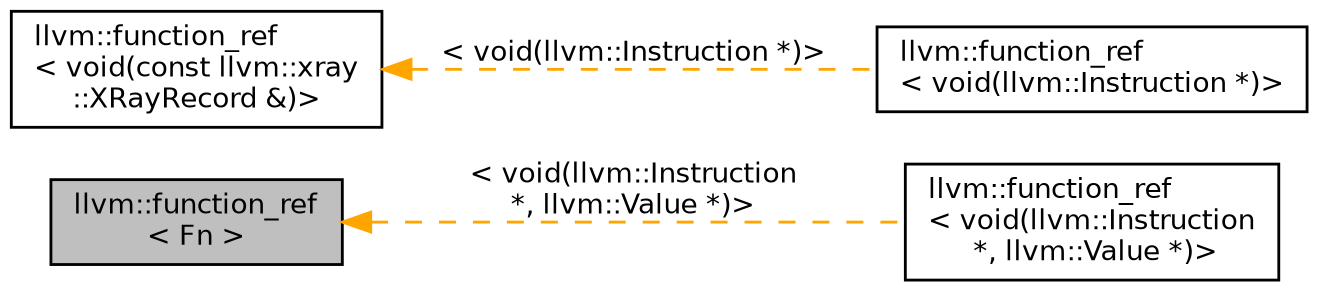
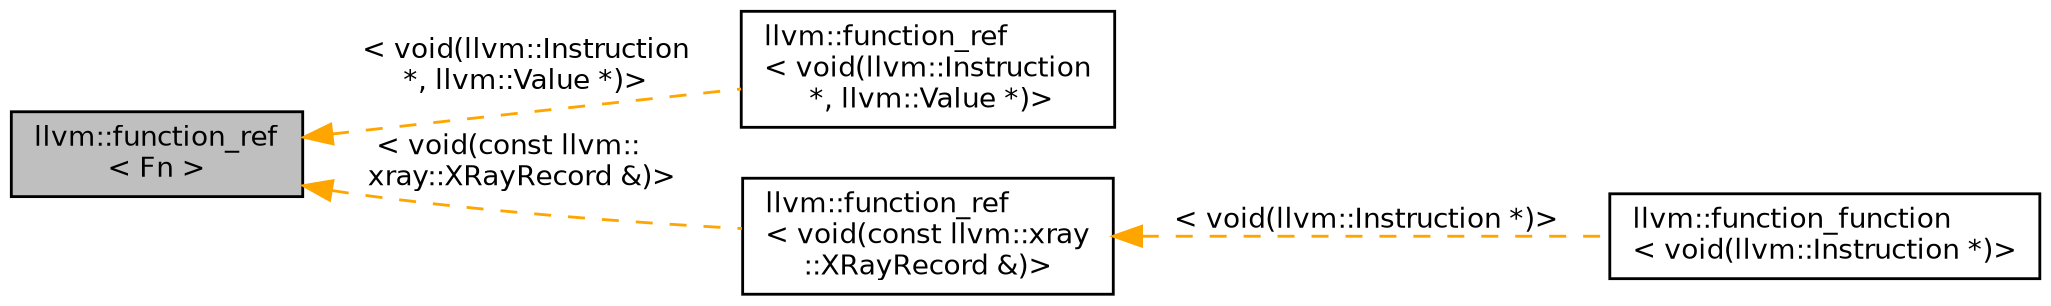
  digraph {
    rankdir=LR
    node [color=black fontname=Helvetica fontsize=10 shape=box]
    edge [color=orange dir=back fontname=Helvetica fontsize=10 labelfontname=Helvetica labelfontsize=10 style=dashed]
    n1 [fillcolor=grey75 fontcolor=black height=0.2 label="llvm::function_ref\l\< Fn \>" style=filled width=0.4]
    n2 [height=0.2 label="llvm::function_ref\l\< void(llvm::Instruction\l *, llvm::Value *)\>" width=0.4]
    n3 [height=0.2 label="llvm::function_ref\l\< void(const llvm::xray\l::XRayRecord &)\>" width=0.4]
-   n4 [height=0.2 label="llvm::function_ref\l\< void(llvm::Instruction *)\>" width=0.4]
+   n4 [height=0.2 label="llvm::function_function\l\< void(llvm::Instruction *)\>" width=0.4]
    n1 -> n2 [label=" \< void(llvm::Instruction\l *, llvm::Value *)\>"]
+   n1 -> n3 [label=" \< void(const llvm::\lxray::XRayRecord &)\>"]
    n3 -> n4 [label=" \< void(llvm::Instruction *)\>"]
  }
